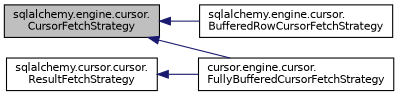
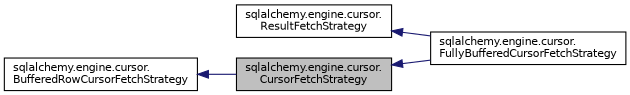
  digraph {
    rankdir=LR
    node [color=black fillcolor=white fontname=Helvetica fontsize=10 shape=record style=filled]
    edge [color=midnightblue dir=back fontname=Helvetica fontsize=10 labelfontname=Helvetica labelfontsize=10 style=solid]
    n1 [fillcolor=grey75 fontcolor=black height=0.2 label="sqlalchemy.engine.cursor.\lCursorFetchStrategy" width=0.4]
    n2 [height=0.2 label="sqlalchemy.engine.cursor.\lBufferedRowCursorFetchStrategy" width=0.4]
-   n3 [height=0.2 label="cursor.engine.cursor.\lFullyBufferedCursorFetchStrategy" width=0.4]
-   n4 [height=0.2 label="sqlalchemy.cursor.cursor.\lResultFetchStrategy" width=0.4]
-   n1 -> n2
+   n3 [height=0.2 label="sqlalchemy.engine.cursor.\lFullyBufferedCursorFetchStrategy" width=0.4]
+   n4 [height=0.2 label="sqlalchemy.engine.cursor.\lResultFetchStrategy" width=0.4]
+   n2 -> n1
    n1 -> n3
    n4 -> n3
  }
